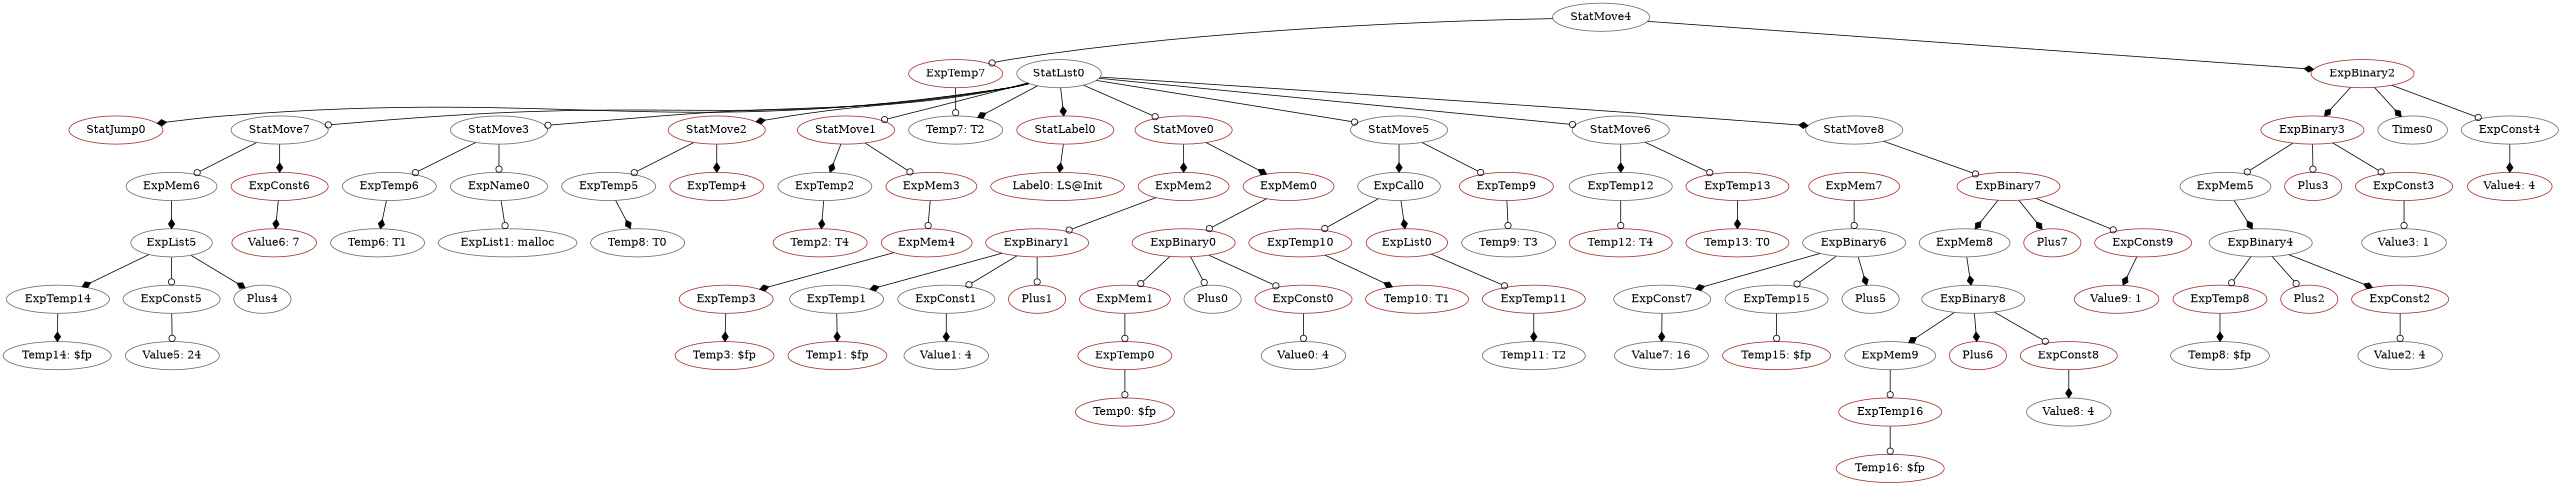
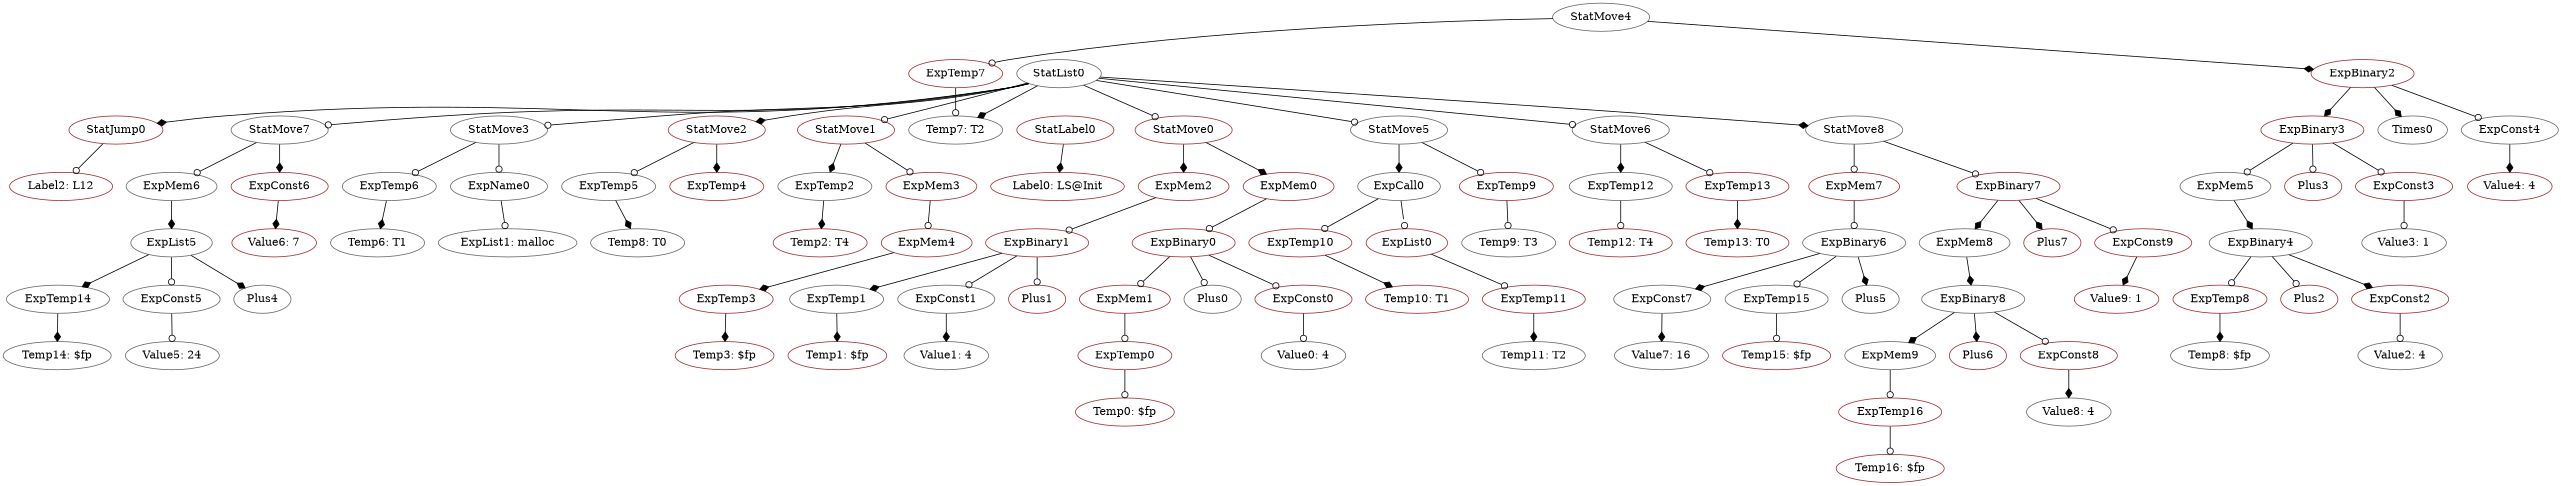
  digraph {
    ordering=out
    node [color=brown]
    edge [arrowhead=odot]
    StatJump0
+   "Label2: L12"
    ExpMem8 [color=gray40]
    ExpBinary8 [color=gray40]
    ExpMem9 [color=gray40]
    Plus6
    ExpConst8
    ExpTemp16
    "Value8: 4" [color=gray40]
    "Temp16: $fp"
    ExpBinary6 [color=gray40]
    ExpMem7
    ExpConst7 [color=gray40]
    ExpTemp15 [color=gray40]
    Plus5 [color=gray40]
    "Value7: 16" [color=gray40]
    "Temp15: $fp"
    StatMove7 [color=gray40]
    ExpMem6 [color=gray40]
    ExpConst6
    n21 [color=gray40 label=ExpList5]
    n22 [label="Value6: 7"]
    ExpTemp14 [color=gray40]
    ExpConst5 [color=gray40]
    Plus4 [color=gray40]
    StatMove3 [color=gray40]
    ExpTemp6 [color=gray40]
    ExpName0 [color=gray40]
    "Temp6: T1" [color=gray40]
    n30 [color=gray40 label="ExpList1: malloc"]
    "Temp11: T2" [color=gray40]
    ExpTemp11
    ExpTemp5 [color=gray40]
    n34 [color=gray40 label="Temp8: T0"]
    ExpTemp1 [color=gray40]
    "Temp1: $fp"
    "Temp14: $fp" [color=gray40]
    ExpMem4
    ExpTemp3
    "Temp3: $fp"
    ExpBinary0
    ExpMem1
    Plus0 [color=gray40]
    ExpConst0
    ExpTemp0
    "Value0: 4" [color=gray40]
    "Temp0: $fp"
    StatMove2
    ExpTemp4
    ExpTemp2 [color=gray40]
    "Temp2: T4"
    ExpTemp10
    "Temp10: T1"
    StatMove1
    ExpMem3
    ExpBinary7
    Plus7
    ExpConst9
    "Value9: 1"
    "Temp8: $fp" [color=gray40]
    ExpTemp8
    ExpConst1 [color=gray40]
    "Value1: 4" [color=gray40]
    ExpTemp12 [color=gray40]
    "Temp12: T4"
    ExpMem2
    ExpBinary1
    Plus1
    ExpCall0 [color=gray40]
    ExpList0
    "Temp7: T2" [color=gray40]
    ExpTemp7
    StatList0 [color=gray40]
    StatLabel0
    StatMove0
    StatMove5 [color=gray40]
    StatMove6 [color=gray40]
    StatMove8 [color=gray40]
    "Label0: LS@Init"
    ExpMem0
    StatMove4 [color=gray40]
    ExpBinary2
    ExpTemp9
    ExpTemp13
    ExpBinary3
    Times0 [color=gray40]
    ExpConst4 [color=gray40]
    "Temp9: T3" [color=gray40]
    "Temp13: T0"
    ExpMem5 [color=gray40]
    Plus3
    ExpConst3
    "Value4: 4"
    ExpBinary4 [color=gray40]
    Plus2
    ExpConst2
    "Value2: 4" [color=gray40]
    "Value3: 1" [color=gray40]
    "Value5: 24" [color=gray40]
+   StatJump0 -> "Label2: L12"
    ExpMem8 -> ExpBinary8 [arrowhead=diamond]
    ExpBinary8 -> ExpMem9 [arrowhead=diamond]
    ExpBinary8 -> Plus6 [arrowhead=diamond]
    ExpBinary8 -> ExpConst8
    ExpMem9 -> ExpTemp16
    ExpConst8 -> "Value8: 4" [arrowhead=diamond]
    ExpTemp16 -> "Temp16: $fp"
    ExpBinary6 -> ExpConst7 [arrowhead=diamond]
    ExpBinary6 -> ExpTemp15
    ExpBinary6 -> Plus5 [arrowhead=diamond]
    ExpMem7 -> ExpBinary6
    ExpConst7 -> "Value7: 16" [arrowhead=diamond]
    ExpTemp15 -> "Temp15: $fp"
    StatMove7 -> ExpMem6
    StatMove7 -> ExpConst6 [arrowhead=diamond]
    ExpMem6 -> n21 [arrowhead=diamond]
    ExpConst6 -> n22 [arrowhead=diamond]
    n21 -> ExpTemp14 [arrowhead=diamond]
    n21 -> ExpConst5
    n21 -> Plus4 [arrowhead=diamond]
    ExpTemp14 -> "Temp14: $fp" [arrowhead=diamond]
    ExpConst5 -> "Value5: 24"
    StatMove3 -> ExpTemp6
    StatMove3 -> ExpName0
    ExpTemp6 -> "Temp6: T1" [arrowhead=diamond]
    ExpName0 -> n30
    ExpTemp11 -> "Temp11: T2" [arrowhead=diamond]
    ExpTemp5 -> n34 [arrowhead=diamond]
    ExpTemp1 -> "Temp1: $fp" [arrowhead=diamond]
    ExpMem4 -> ExpTemp3 [arrowhead=diamond]
    ExpTemp3 -> "Temp3: $fp" [arrowhead=diamond]
    ExpBinary0 -> ExpMem1
    ExpBinary0 -> Plus0
    ExpBinary0 -> ExpConst0
    ExpMem1 -> ExpTemp0
    ExpConst0 -> "Value0: 4"
    ExpTemp0 -> "Temp0: $fp"
    StatMove2 -> ExpTemp5
    StatMove2 -> ExpTemp4 [arrowhead=diamond]
    ExpTemp2 -> "Temp2: T4" [arrowhead=diamond]
    ExpTemp10 -> "Temp10: T1" [arrowhead=diamond]
    StatMove1 -> ExpTemp2 [arrowhead=diamond]
    StatMove1 -> ExpMem3
    ExpMem3 -> ExpMem4
    ExpBinary7 -> ExpMem8 [arrowhead=diamond]
    ExpBinary7 -> Plus7 [arrowhead=diamond]
    ExpBinary7 -> ExpConst9
    ExpConst9 -> "Value9: 1" [arrowhead=diamond]
    ExpTemp8 -> "Temp8: $fp" [arrowhead=diamond]
    ExpConst1 -> "Value1: 4" [arrowhead=diamond]
    ExpTemp12 -> "Temp12: T4"
    ExpMem2 -> ExpBinary1
    ExpBinary1 -> ExpTemp1 [arrowhead=diamond]
    ExpBinary1 -> ExpConst1
    ExpBinary1 -> Plus1
    ExpCall0 -> ExpTemp10
-   ExpCall0 -> ExpList0 [arrowhead=diamond]
+   ExpCall0 -> ExpList0
    ExpList0 -> ExpTemp11
    ExpTemp7 -> "Temp7: T2"
    StatList0 -> StatJump0 [arrowhead=diamond]
    StatList0 -> StatMove7
    StatList0 -> StatMove3
    StatList0 -> StatMove2 [arrowhead=diamond]
    StatList0 -> StatMove1
    StatList0 -> "Temp7: T2" [arrowhead=diamond]
-   StatList0 -> StatLabel0 [arrowhead=diamond]
    StatList0 -> StatMove0
    StatList0 -> StatMove5
    StatList0 -> StatMove6
    StatList0 -> StatMove8 [arrowhead=diamond]
    StatLabel0 -> "Label0: LS@Init" [arrowhead=diamond]
    StatMove0 -> ExpMem2 [arrowhead=diamond]
    StatMove0 -> ExpMem0 [arrowhead=diamond]
    StatMove5 -> ExpCall0 [arrowhead=diamond]
    StatMove5 -> ExpTemp9
    StatMove6 -> ExpTemp12 [arrowhead=diamond]
    StatMove6 -> ExpTemp13
+   StatMove8 -> ExpMem7
    StatMove8 -> ExpBinary7
    ExpMem0 -> ExpBinary0
    StatMove4 -> ExpTemp7
    StatMove4 -> ExpBinary2 [arrowhead=diamond]
    ExpBinary2 -> ExpBinary3 [arrowhead=diamond]
    ExpBinary2 -> Times0 [arrowhead=diamond]
    ExpBinary2 -> ExpConst4
    ExpTemp9 -> "Temp9: T3"
    ExpTemp13 -> "Temp13: T0" [arrowhead=diamond]
    ExpBinary3 -> ExpMem5
    ExpBinary3 -> Plus3
    ExpBinary3 -> ExpConst3
    ExpConst4 -> "Value4: 4" [arrowhead=diamond]
    ExpMem5 -> ExpBinary4 [arrowhead=diamond]
    ExpConst3 -> "Value3: 1"
    ExpBinary4 -> ExpTemp8
    ExpBinary4 -> Plus2
    ExpBinary4 -> ExpConst2 [arrowhead=diamond]
    ExpConst2 -> "Value2: 4"
  }
